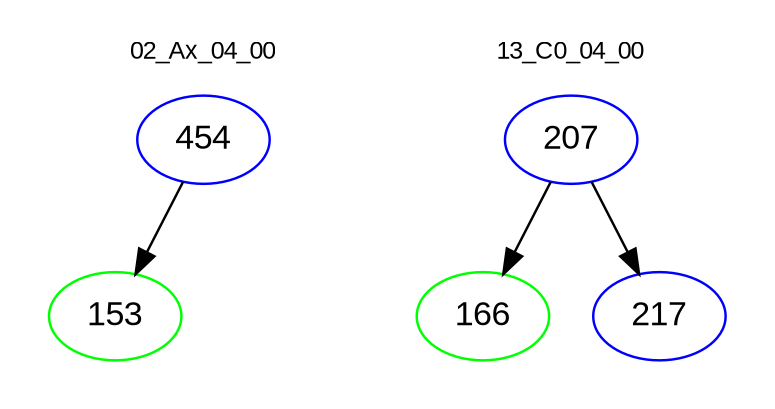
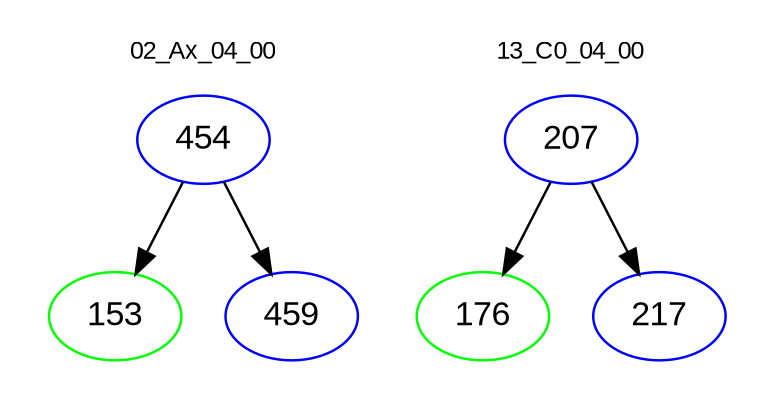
  digraph {
    fontname="Liberation Sans"
    node [color=blue fontname="Liberation Sans"]
    edge [color=black fontname="Liberation Sans"]
    n1 [label=454]
    n2 [color=green label=153]
+   n3 [label=459]
    n4 [label=207]
-   n5 [color=green label=166]
+   n5 [color=green label=176]
    n6 [label=217]
    subgraph cluster_1 {
      color=white
      fontsize=10
      label="02_Ax_04_00"
      n1
      n2
+     n3
    }
    subgraph cluster_2 {
      color=white
      fontsize=10
      label="13_C0_04_00"
      n4
      n5
      n6
    }
    n1 -> n2
+   n1 -> n3
    n4 -> n5
    n4 -> n6
  }
